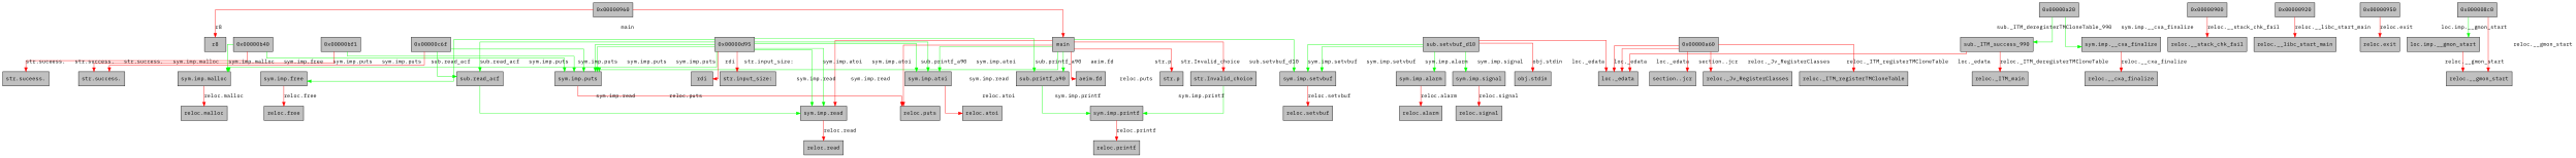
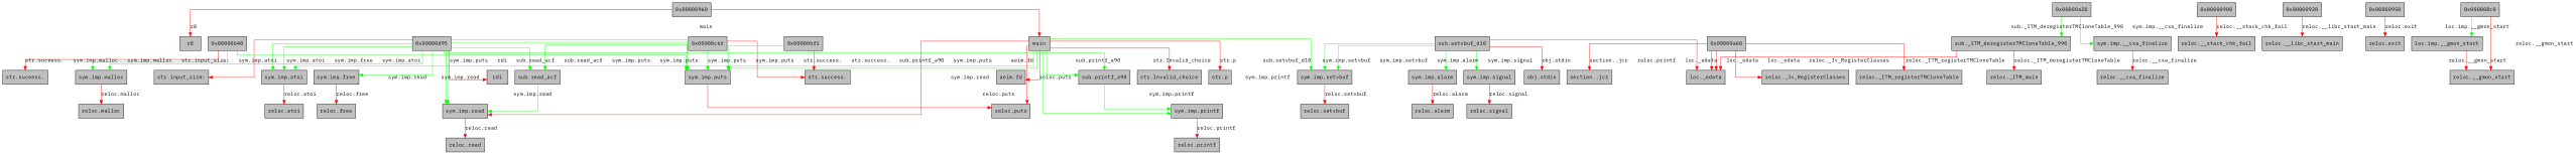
  digraph {
    bgcolor=white
    fontname="IBM Plex Mono"
    splines=ortho
    node [fillcolor=gray fontname="IBM Plex Mono" shape=box style=filled]
    edge [arrowhead=normal color=red fontname="IBM Plex Mono"]
    n1 [label=r8]
    "0x00000960"
    n3 [label=main]
    n4 [label="sym.imp.puts"]
    n5 [label="reloc.puts"]
    n6 [label="sym.imp.printf"]
    n7 [label="sym.imp.read"]
    n8 [label="sym.imp.atoi"]
    n9 [label="sub.printf_a90"]
    n10 [label="aeim.fd"]
    n11 [label="str.Invalid_choice"]
    n12 [label="str.p"]
    n13 [label="sym.imp.setvbuf"]
    n14 [label="reloc.printf"]
    n15 [label="reloc.read"]
    n16 [label="reloc.atoi"]
    n17 [label="sub.setvbuf_d10"]
    n18 [label="sym.imp.alarm"]
    n19 [label="sym.imp.signal"]
    n20 [label="obj.stdin"]
    n21 [label="loc._edata"]
    n22 [label="sym.imp.free"]
    n23 [label="reloc.free"]
    n24 [label="reloc.__stack_chk_fail"]
    "0x00000900"
    n26 [label="reloc.alarm"]
    n27 [label="reloc.__libc_start_main"]
    "0x00000920"
    n29 [label="reloc.signal"]
    n30 [label="sym.imp.malloc"]
    n31 [label="reloc.malloc"]
    n32 [label="reloc.setvbuf"]
    n33 [label="reloc.exit"]
    "0x00000950"
    n35 [label="sym.imp.__cxa_finalize"]
    n36 [label="reloc.__cxa_finalize"]
    "0x00000a60"
    n38 [label="section..jcr"]
    n39 [label="reloc._Jv_RegisterClasses"]
    n40 [label="reloc._ITM_registerTMCloneTable"]
    "0x00000a20"
-   n42 [label="sub._ITM_success_990"]
+   n42 [label="sub._ITM_deregisterTMCloneTable_990"]
    n43 [label="reloc._ITM_main"]
    n44 [label="loc.imp.__gmon_start"]
    n45 [label="reloc.__gmon_start"]
    n46 [label="sub.read_acf"]
    "0x00000b40"
    n48 [label="str.suceess."]
    "0x00000c6f"
    n50 [label="str.success."]
    "0x00000bf1"
    "0x00000d95"
    n53 [label=rdi]
    n54 [label="str.input_size:"]
    "0x000008c0"
    "0x00000960" -> n1 [label=r8]
    "0x00000960" -> n3 [label=main]
    n3 -> n4 [color=green label="sym.imp.puts"]
    n3 -> n5 [label="reloc.puts"]
-   n11 -> n6 [color=green label="sym.imp.printf"]
+   n3 -> n6 [color=green label="sym.imp.printf"]
    n3 -> n7 [label="sym.imp.read"]
    n3 -> n8 [color=green label="sym.imp.atoi"]
    n3 -> n9 [color=green label="sub.printf_a90"]
    n3 -> n10 [label="aeim.fd"]
    n3 -> n11 [label="str.Invalid_choice"]
    n3 -> n12 [label="str.p"]
    n3 -> n13 [color=green label="sub.setvbuf_d10"]
    n4 -> n5 [label="reloc.puts"]
    n6 -> n14 [label="reloc.printf"]
    n7 -> n15 [label="reloc.read"]
    n8 -> n16 [label="reloc.atoi"]
    n9 -> n6 [color=green label="sym.imp.printf"]
    n13 -> n32 [label="reloc.setvbuf"]
    n17 -> n13 [color=green label="sym.imp.setvbuf"]
    n17 -> n13 [color=green label="sym.imp.setvbuf"]
    n17 -> n18 [color=green label="sym.imp.alarm"]
    n17 -> n19 [color=green label="sym.imp.signal"]
    n17 -> n20 [label="obj.stdin"]
-   n17 -> n21 [label="loc._edata"]
+   n17 -> n21 [label="reloc.printf"]
    n18 -> n26 [label="reloc.alarm"]
    n19 -> n29 [label="reloc.signal"]
    n22 -> n23 [label="reloc.free"]
    "0x00000900" -> n24 [label="reloc.__stack_chk_fail"]
    "0x00000920" -> n27 [label="reloc.__libc_start_main"]
    n30 -> n31 [label="reloc.malloc"]
    "0x00000950" -> n33 [label="reloc.exit"]
    n35 -> n36 [label="reloc.__cxa_finalize"]
    "0x00000a60" -> n21 [label="loc._edata"]
    "0x00000a60" -> n21 [label="loc._edata"]
    "0x00000a60" -> n38 [label="section..jcr"]
    "0x00000a60" -> n39 [label="reloc._Jv_RegisterClasses"]
    "0x00000a60" -> n40 [label="reloc._ITM_registerTMCloneTable"]
    "0x00000a20" -> n35 [color=green label="sym.imp.__cxa_finalize"]
    "0x00000a20" -> n42 [color=green label="sub._ITM_deregisterTMCloneTable_990"]
    n42 -> n21 [label="loc._edata"]
    n42 -> n43 [label="reloc._ITM_deregisterTMCloneTable"]
    n44 -> n45 [label="reloc.__gmon_start"]
    n46 -> n7 [color=green label="sym.imp.read"]
    "0x00000b40" -> n4 [color=green label="sym.imp.puts"]
    "0x00000b40" -> n30 [color=green label="sym.imp.malloc"]
    "0x00000b40" -> n48 [label="str.suceess."]
    "0x00000c6f" -> n4 [color=green label="sym.imp.puts"]
    "0x00000c6f" -> n46 [color=green label="sub.read_acf"]
    "0x00000c6f" -> n50 [label="str.success."]
    "0x00000bf1" -> n4 [color=green label="sym.imp.puts"]
    "0x00000bf1" -> n50 [label="str.success."]
    "0x00000d95" -> n4 [color=green label="sym.imp.puts"]
    "0x00000d95" -> n4 [color=green label="sym.imp.puts"]
    "0x00000d95" -> n7 [color=green label="sym.imp.read"]
    "0x00000d95" -> n7 [color=green label="sym.imp.read"]
    "0x00000d95" -> n8 [color=green label="sym.imp.atoi"]
    "0x00000d95" -> n8 [color=green label="sym.imp.atoi"]
    "0x00000d95" -> n9 [color=green label="sub.printf_a90"]
    "0x00000d95" -> n22 [color=green label="sym.imp.free"]
    "0x00000d95" -> n30 [color=green label="sym.imp.malloc"]
    "0x00000d95" -> n46 [color=green label="sub.read_acf"]
    "0x00000d95" -> n53 [label=rdi]
    "0x00000d95" -> n54 [label="str.input_size:"]
    "0x000008c0" -> n44 [color=green label="loc.imp.__gmon_start"]
    "0x000008c0" -> n45 [label="reloc.__gmon_start"]
  }
